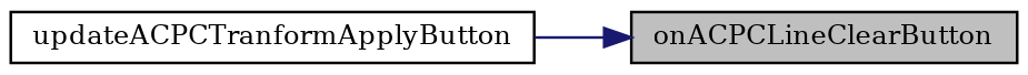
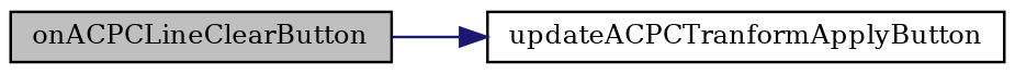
  digraph {
    rankdir=LR
    fontname="DejaVu Serif"
    node [color=black fontname="DejaVu Serif" fontsize=10 shape=record]
    n1 [fillcolor=grey75 fontcolor=black height=0.2 label=onACPCLineClearButton style=filled width=0.4]
    n2 [height=0.2 label=updateACPCTranformApplyButton width=0.4]
-   n2 -> n1 [color=midnightblue fontname="DejaVu Serif" fontsize=10 labelfontname=Helvetica labelfontsize=10 style=solid]
+   n1 -> n2 [color=midnightblue fontname="DejaVu Serif" fontsize=10 labelfontname=Helvetica labelfontsize=10 style=solid]
  }
